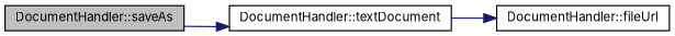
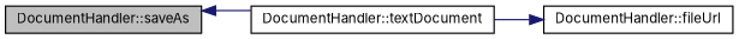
  digraph {
    fontname=Inter
    rankdir=LR
    node [color=black fillcolor=white fontname=Inter fontsize=10 shape=record style=filled]
    edge [color=midnightblue fontname=Inter fontsize=10 labelfontname=Helvetica labelfontsize=10 style=solid]
    n1 [fillcolor=grey75 fontcolor=black height=0.2 label="DocumentHandler::saveAs" width=0.4]
    n2 [height=0.2 label="DocumentHandler::textDocument" width=0.4]
    n3 [height=0.2 label="DocumentHandler::fileUrl" width=0.4]
-   n1 -> n2
+   n2 -> n1
    n2 -> n3
  }
